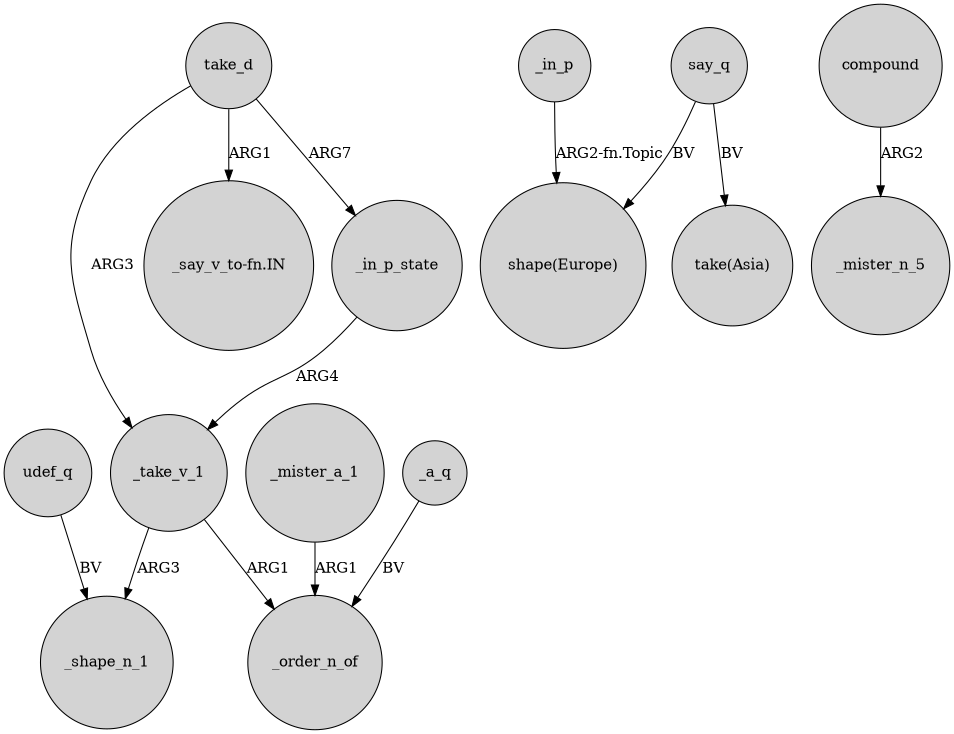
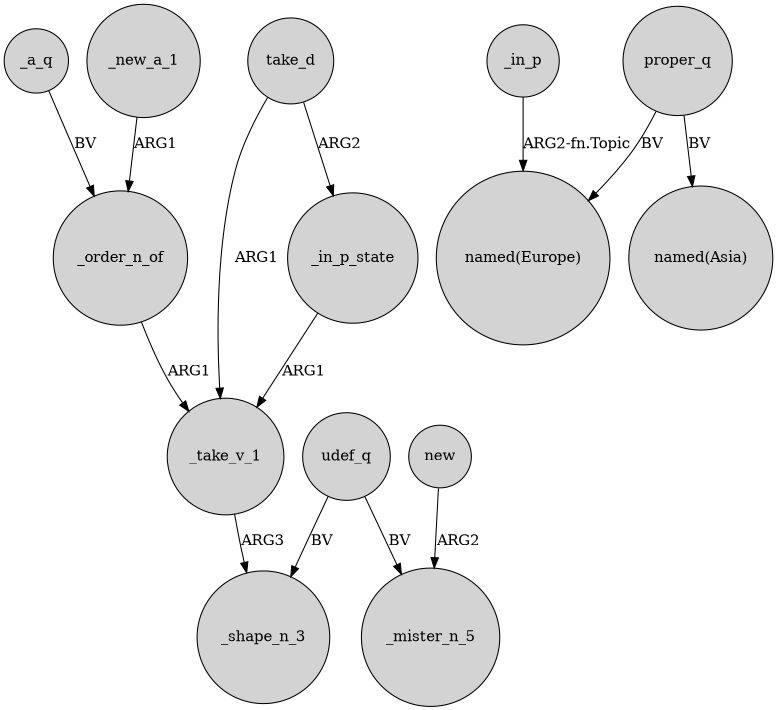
  digraph {
    node [shape=circle style=filled]
    _a_q
    _order_n_of
    _take_v_1
-   _shape_n_1
+   _shape_n_1 [label=_shape_n_3]
    _in_p
-   "named(Europe)" [label="shape(Europe)"]
+   "named(Europe)"
    n7 [label=_mister_n_5]
-   compound
+   compound [label=new]
    n9 [label=take_d]
-   "_say_v_to-fn.IN"
    _in_p_state
    udef_q
-   proper_q [label=say_q]
-   "named(Asia)" [label="take(Asia)"]
-   _new_a_1 [label=_mister_a_1]
+   proper_q
+   "named(Asia)"
+   _new_a_1
    _a_q -> _order_n_of [label=BV]
-   _take_v_1 -> _order_n_of [label=ARG1]
+   _order_n_of -> _take_v_1 [label=ARG1]
    _take_v_1 -> _shape_n_1 [label=ARG3]
    _in_p -> "named(Europe)" [label="ARG2-fn.Topic"]
    compound -> n7 [label=ARG2]
-   n9 -> _take_v_1 [label=ARG3]
-   n9 -> "_say_v_to-fn.IN" [label=ARG1]
-   n9 -> _in_p_state [label=ARG7]
-   _in_p_state -> _take_v_1 [label=ARG4]
+   n9 -> _take_v_1 [label=ARG1]
+   n9 -> _in_p_state [label=ARG2]
+   _in_p_state -> _take_v_1 [label=ARG1]
    udef_q -> _shape_n_1 [label=BV]
+   udef_q -> n7 [label=BV]
    proper_q -> "named(Europe)" [label=BV]
    proper_q -> "named(Asia)" [label=BV]
    _new_a_1 -> _order_n_of [label=ARG1]
  }
